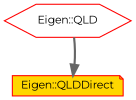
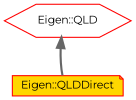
  digraph {
    fontname=Montserrat
    node [color=red fontname=Montserrat fontsize=10 style=filled]
    n1 [fillcolor=white fontcolor=black height=0.2 label="Eigen::QLD" shape=hexagon width=0.4]
    n2 [fillcolor=gold height=0.2 label="Eigen::QLDDirect" shape=note width=0.4]
-   n2 -> n1 [color=gray40 dir=back fontname=Montserrat fontsize=10 labelfontname=Helvetica labelfontsize=10 style=bold]
+   n1 -> n2 [color=gray40 dir=back fontname=Montserrat fontsize=10 labelfontname=Helvetica labelfontsize=10 style=bold]
  }
